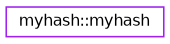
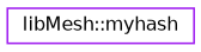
  digraph {
    rankdir=LR
-   n1 [color=purple fillcolor=white fontname=Helvetica fontsize=10 height=0.2 label="myhash::myhash" shape=record style=filled width=0.4]
+   n1 [color=purple fillcolor=white fontname=Helvetica fontsize=10 height=0.2 label="libMesh::myhash" shape=record style=filled width=0.4]
  }
